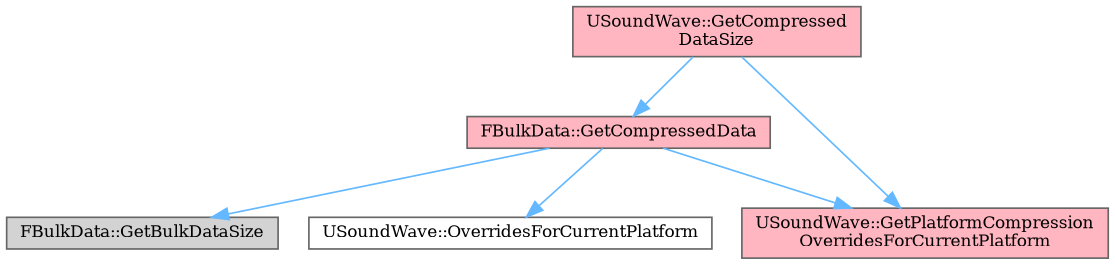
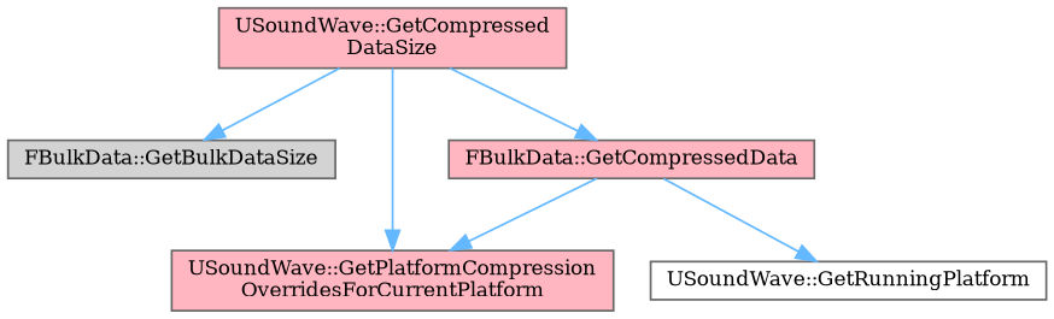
  digraph {
    fontname="DejaVu Serif"
    rankdir=TB
    node [color=grey40 fillcolor=lightpink fontname="DejaVu Serif" fontsize=10 shape=box style=filled]
    edge [color=steelblue1 fontname="DejaVu Serif" fontsize=10 labelfontname=Helvetica labelfontsize=10 style=solid]
    n1 [color=gray40 fontcolor=black height=0.2 label="USoundWave::GetCompressed\lDataSize" width=0.4]
    n2 [fillcolor=lightgrey height=0.2 label="FBulkData::GetBulkDataSize" width=0.4]
    n3 [height=0.2 label="FBulkData::GetCompressedData" width=0.4]
    n4 [height=0.2 label="USoundWave::GetPlatformCompression\lOverridesForCurrentPlatform" width=0.4]
-   n5 [fillcolor=white height=0.2 label="USoundWave::OverridesForCurrentPlatform" width=0.4]
-   n3 -> n2
+   n5 [fillcolor=white height=0.2 label="USoundWave::GetRunningPlatform" width=0.4]
+   n1 -> n2
    n1 -> n3
    n1 -> n4
    n3 -> n4
    n3 -> n5
  }
